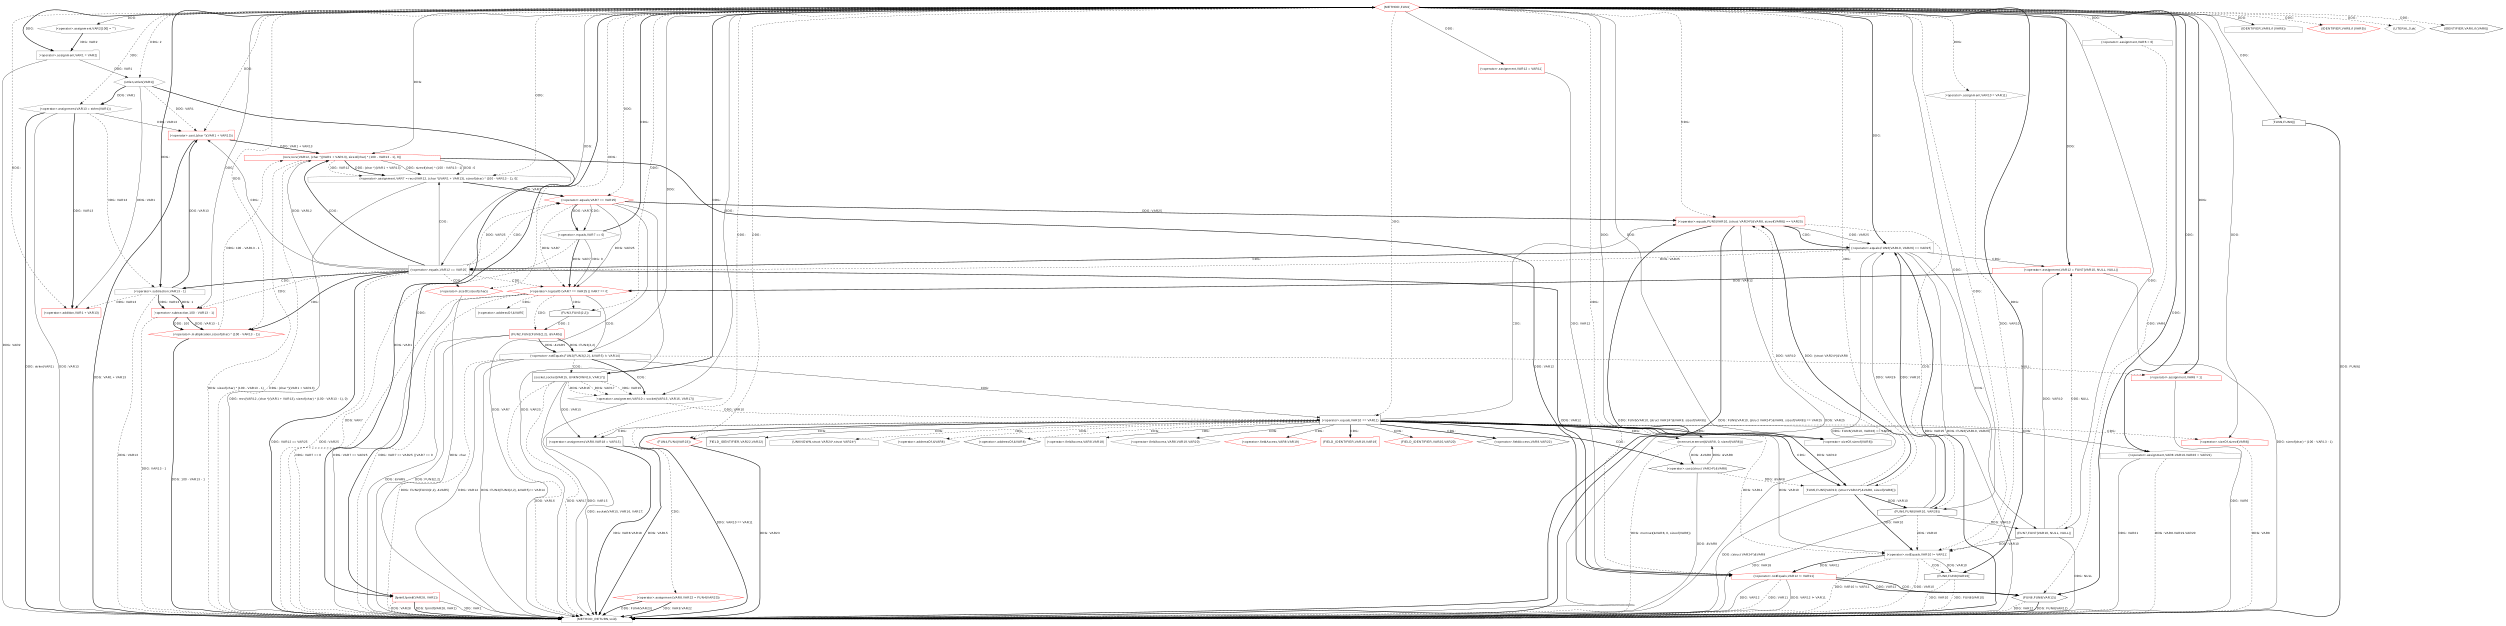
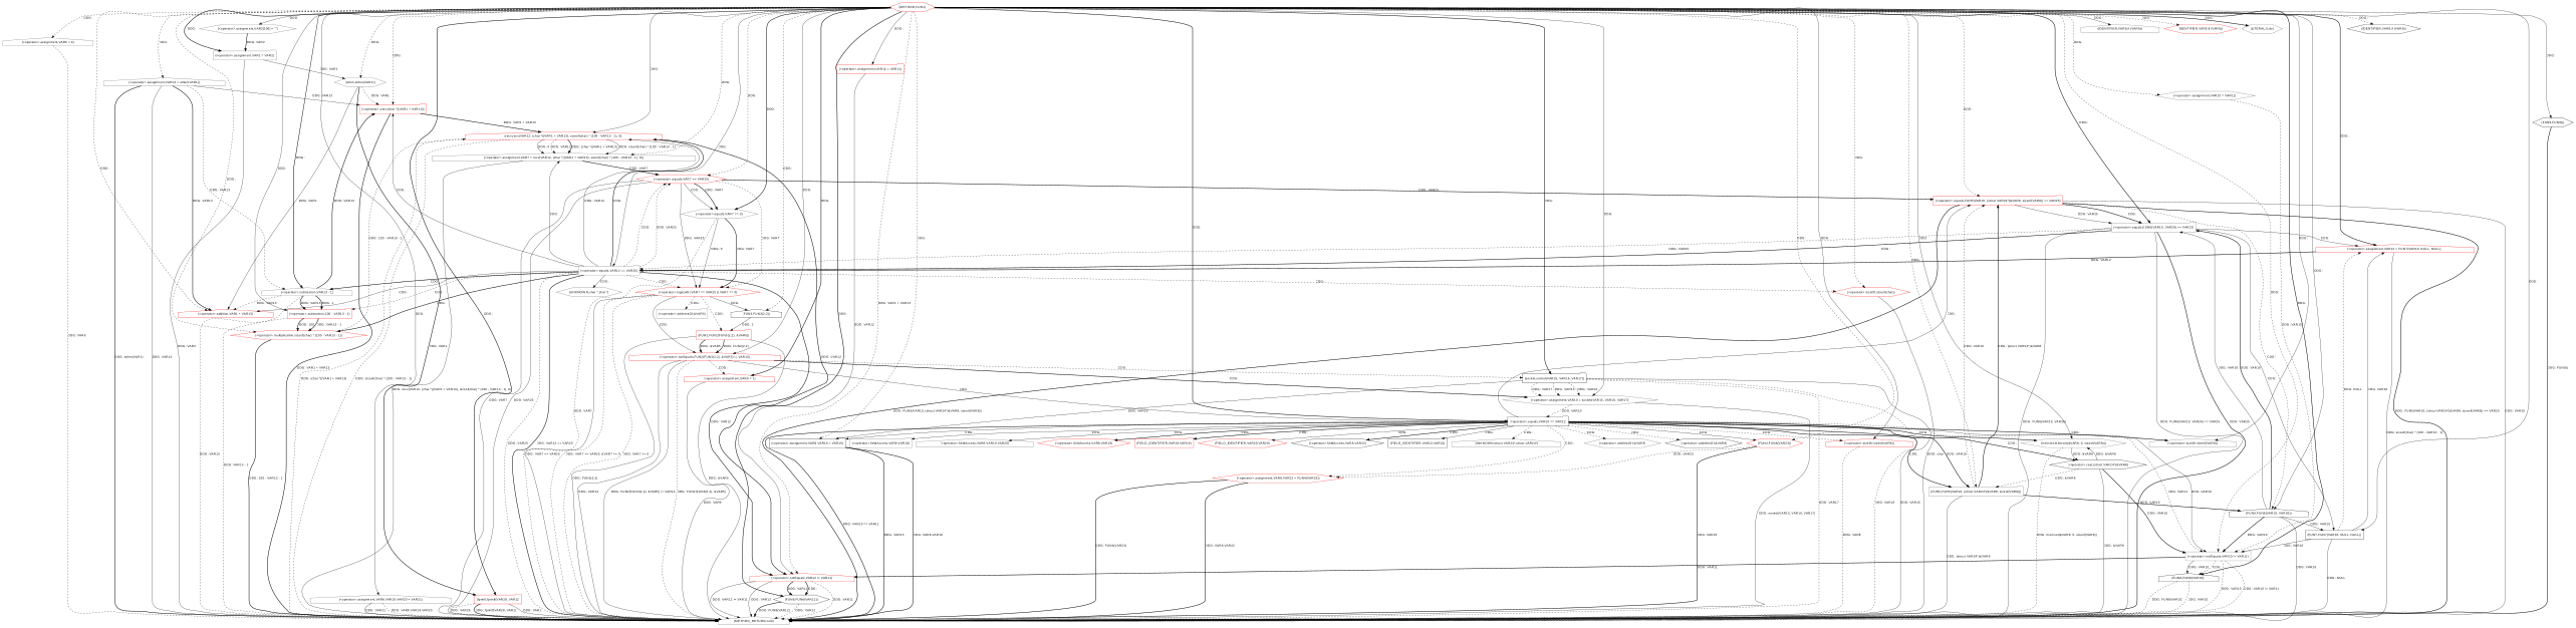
  digraph {
    fontname="Liberation Sans"
    node [color=gray40 fontname="Liberation Sans" shape=hexagon]
    edge [fontname="Liberation Sans" style=solid]
    n1 [color=red label="(METHOD,FUN1)"]
    n2 [label="(<operator>.assignment,VAR2[100] = \"\")"]
    n3 [label="(<operator>.assignment,VAR1 = VAR2)" shape=folder]
    n4 [label="(<operator>.assignment,VAR6 = 0)" shape=house]
    n5 [label="(<operator>.assignment,VAR10 = VAR11)"]
    n6 [color=red label="(<operator>.assignment,VAR12 = VAR11)" shape=folder]
-   n7 [label="(<operator>.assignment,VAR13 = strlen(VAR1))"]
+   n7 [label="(<operator>.assignment,VAR13 = strlen(VAR1))" shape=house]
    n8 [label="(strlen,strlen(VAR1))"]
-   n9 [label="(<operator>.notEquals,FUN2(FUN3(2,2), &VAR5) != VAR14)" shape=house]
+   n9 [color=red label="(<operator>.notEquals,FUN2(FUN3(2,2), &VAR5) != VAR14)" shape=house]
    n10 [color=black label="(FUN3,FUN3(2,2))" shape=house]
    n11 [color=red label="(<operator>.assignment,VAR6 = 1)" shape=house]
    n12 [label="(<operator>.assignment,VAR10 = socket(VAR15, VAR16, VAR17))"]
-   n13 [color=black label="(socket,socket(VAR15, UNKNOWN16, VAR17))" shape=folder]
+   n13 [color=black label="(socket,socket(VAR15, VAR16, VAR17))" shape=folder]
    n14 [color=black label="(<operator>.equals,VAR10 == VAR11)" shape=folder]
    n15 [label="(memset,memset(&VAR8, 0, sizeof(VAR8)))"]
    n16 [label="(<operator>.sizeOf,sizeof(VAR8))" shape=house]
    n17 [color=black label="(<operator>.assignment,VAR8.VAR18 = VAR15)" shape=folder]
    n18 [label="(<operator>.assignment,VAR8.VAR19.VAR20 = VAR21)" shape=house]
    n19 [color=red label="(FUN4,FUN4(VAR23))"]
    n20 [color=red label="(<operator>.equals,FUN5(VAR10, (struct VAR24*)&VAR8, sizeof(VAR8)) == VAR25)" shape=folder]
    n21 [label="(FUN5,FUN5(VAR10, (struct VAR24*)&VAR8, sizeof(VAR8)))" shape=folder]
    n22 [color=red label="(<operator>.sizeOf,sizeof(VAR8))" shape=house]
    n23 [label="(<operator>.equals,FUN6(VAR10, VAR26) == VAR25)" shape=folder]
    n24 [color=black label="(FUN6,FUN6(VAR10, VAR26))" shape=house]
    n25 [color=red label="(<operator>.assignment,VAR12 = FUN7(VAR10, NULL, NULL))" shape=house]
    n26 [color=black label="(FUN7,FUN7(VAR10, NULL, NULL))" shape=folder]
    n27 [label="(<operator>.equals,VAR12 == VAR25)" shape=folder]
    n28 [label="(<operator>.assignment,VAR7 = recv(VAR12, (char *)(VAR1 + VAR13), sizeof(char) * (100 - VAR13 - 1), 0))" shape=house]
    n29 [color=red label="(recv,recv(VAR12, (char *)(VAR1 + VAR13), sizeof(char) * (100 - VAR13 - 1), 0))" shape=house]
    n30 [color=red label="(<operator>.cast,(char *)(VAR1 + VAR13))" shape=folder]
-   n31 [color=red label="(<operator>.addition,VAR1 + VAR13)" shape=folder]
+   n31 [color=red label="(<operator>.addition,VAR1 + VAR13)" shape=house]
    n32 [color=red label="(<operator>.multiplication,sizeof(char) * (100 - VAR13 - 1))"]
    n33 [color=red label="(<operator>.sizeOf,sizeof(char))"]
    n34 [color=red label="(<operator>.subtraction,100 - VAR13 - 1)" shape=folder]
    n35 [label="(<operator>.subtraction,VAR13 - 1)" shape=house]
    n36 [color=red label="(<operator>.equals,VAR7 == VAR25)"]
    n37 [label="(<operator>.equals,VAR7 == 0)"]
    n38 [label="(IDENTIFIER,VAR9,if (VAR9))" shape=house]
    n39 [color=red label="(IDENTIFIER,VAR9,if (VAR9))"]
    n40 [label="(LITERAL,0,do)"]
    n41 [label="(<operator>.notEquals,VAR10 != VAR11)" shape=folder]
    n42 [color=black label="(FUN8,FUN8(VAR10))" shape=house]
    n43 [color=red label="(<operator>.notEquals,VAR12 != VAR11)" shape=house]
    n44 [color=black label="(FUN8,FUN8(VAR12))"]
    n45 [color=black label="(IDENTIFIER,VAR6,if (VAR6))"]
-   n46 [color=black label="(FUN9,FUN9())" shape=house]
+   n46 [color=black label="(FUN9,FUN9())"]
    n47 [color=red label="(fprintf,fprintf(VAR28, VAR1))" shape=folder]
    n48 [label="(METHOD_RETURN,void)" shape=house]
    n49 [color=red label="(FUN2,FUN2(FUN3(2,2), &VAR5))" shape=folder]
    n50 [color=red label="(<operator>.assignment,VAR8.VAR22 = FUN4(VAR23))"]
    n51 [color=black label="(<operator>.cast,(struct VAR24*)&VAR8)"]
    n52 [color=black label="(<operator>.addressOf,&VAR8)"]
    n53 [label="(<operator>.fieldAccess,VAR8.VAR18)" shape=folder]
-   n54 [label="(<operator>.fieldAccess,VAR8.VAR19.VAR20)"]
+   n54 [label="(<operator>.fieldAccess,VAR8.VAR19.VAR20)" shape=house]
    n55 [color=red label="(<operator>.fieldAccess,VAR8.VAR19)"]
    n56 [color=red label="(FIELD_IDENTIFIER,VAR19,VAR19)" shape=folder]
    n57 [color=red label="(FIELD_IDENTIFIER,VAR20,VAR20)"]
    n58 [color=black label="(<operator>.fieldAccess,VAR8.VAR22)"]
    n59 [color=black label="(FIELD_IDENTIFIER,VAR22,VAR22)" shape=folder]
    n60 [label="(UNKNOWN,struct VAR24*,struct VAR24*)" shape=house]
    n61 [label="(<operator>.addressOf,&VAR8)"]
    n62 [color=red label="(<operator>.logicalOr,VAR7 == VAR25 || VAR7 == 0)"]
+   n63 [label="(UNKNOWN,char *,char *)"]
    n64 [label="(<operator>.addressOf,&VAR5)" shape=folder]
    n1 -> n2 [label="DDG: "]
    n1 -> n3 [label="DDG: " style=bold]
    n1 -> n4 [label="DDG: " style=dashed]
    n1 -> n5 [label="DDG: " style=dashed]
    n1 -> n6 [label="DDG: "]
    n1 -> n7 [label="DDG: " style=dashed]
-   n1 -> n8 [label="DDG: 2" style=dashed]
+   n1 -> n8 [label="DDG: " style=dashed]
    n1 -> n9 [label="DDG: "]
    n1 -> n10 [label="DDG: " style=dashed]
    n1 -> n11 [label="DDG: " style=bold]
    n1 -> n12 [label="DDG: "]
    n1 -> n13 [label="DDG: " style=bold]
-   n1 -> n14 [label="DDG: " style=dashed]
+   n1 -> n14 [label="DDG: " style=bold]
    n1 -> n15 [label="DDG: "]
    n1 -> n16 [label="DDG: "]
    n1 -> n17 [label="DDG: " style=dashed]
-   n1 -> n18 [label="DDG: " style=bold]
+   n1 -> n18 [label="DDG: "]
    n1 -> n19 [label="DDG: " style=dashed]
    n1 -> n20 [label="DDG: " style=dashed]
    n1 -> n21 [label="DDG: " style=dashed]
    n1 -> n22 [label="DDG: "]
    n1 -> n23 [label="DDG: " style=bold]
    n1 -> n24 [label="DDG: "]
    n1 -> n25 [label="DDG: " style=bold]
    n1 -> n26 [label="DDG: "]
    n1 -> n27 [label="DDG: "]
    n1 -> n28 [label="DDG: " style=dashed]
    n1 -> n29 [label="DDG: "]
    n1 -> n30 [label="DDG: " style=dashed]
    n1 -> n31 [label="DDG: " style=dashed]
    n1 -> n32 [label="DDG: " style=dashed]
    n1 -> n33 [label="DDG: " style=dashed]
    n1 -> n34 [label="DDG: "]
    n1 -> n35 [label="DDG: " style=bold]
    n1 -> n36 [label="DDG: " style=dashed]
-   n37 -> n1 [label="DDG: " style=bold]
+   n1 -> n37 [label="DDG: " style=bold]
    n1 -> n38 [label="DDG: "]
    n1 -> n39 [label="DDG: " style=dashed]
-   n1 -> n40 [label="DDG: " style=dashed]
+   n1 -> n40 [label="DDG: " style=bold]
    n1 -> n41 [label="DDG: " style=dashed]
    n1 -> n42 [label="DDG: " style=bold]
-   n1 -> n43 [label="DDG: " style=dashed]
+   n1 -> n43 [label="DDG: VAR1 + VAR13" style=dashed]
    n1 -> n44 [label="DDG: " style=bold]
    n1 -> n45 [label="DDG: " style=dashed]
    n1 -> n46 [label="DDG: "]
    n1 -> n47 [label="DDG: " style=bold]
    n2 -> n3 [label="DDG: VAR2" style=bold]
    n3 -> n8 [label="DDG: VAR1"]
    n3 -> n48 [label="DDG: VAR2"]
-   n4 -> n44 [label="DDG: VAR6" style=dashed]
+   n4 -> n48 [label="DDG: VAR6" style=dashed]
    n5 -> n41 [label="DDG: VAR10" style=dashed]
    n6 -> n43 [label="DDG: VAR12"]
    n7 -> n30 [label="DDG: VAR13"]
    n7 -> n31 [label="DDG: VAR13" style=bold]
    n7 -> n35 [label="DDG: VAR13" style=dashed]
    n7 -> n48 [label="DDG: strlen(VAR1)" style=bold]
    n7 -> n48 [label="DDG: VAR13"]
-   n8 -> n7 [label="DDG: VAR1" style=bold]
    n8 -> n30 [label="DDG: VAR1" style=dashed]
    n8 -> n31 [label="DDG: VAR1"]
    n8 -> n47 [label="DDG: VAR1" style=bold]
-   n9 -> n11 [label="NULL: " style=dashed]
+   n9 -> n11 [label="CDG: " style=dashed]
    n9 -> n12 [label="CDG: " style=bold]
    n9 -> n13 [label="CDG: " style=dashed]
    n9 -> n14 [label="CDG: "]
    n9 -> n48 [label="DDG: FUN2(FUN3(2,2), &VAR5)" style=dashed]
    n9 -> n48 [label="DDG: VAR14"]
    n9 -> n48 [label="DDG: FUN2(FUN3(2,2), &VAR5) != VAR14"]
    n10 -> n49 [label="DDG: 2"]
    n11 -> n48 [label="DDG: VAR6"]
    n12 -> n14 [label="DDG: VAR10" style=dashed]
    n12 -> n48 [label="DDG: socket(VAR15, VAR16, VAR17)"]
    n13 -> n12 [label="DDG: VAR15" style=dashed]
    n13 -> n12 [label="DDG: VAR16" style=dashed]
    n13 -> n12 [label="DDG: VAR17" style=dashed]
    n13 -> n17 [label="DDG: VAR15"]
    n13 -> n48 [label="DDG: VAR17" style=dashed]
    n13 -> n48 [label="DDG: VAR15"]
    n13 -> n48 [label="DDG: VAR16" style=dashed]
    n14 -> n15 [label="CDG: " style=bold]
    n14 -> n16 [label="CDG: " style=bold]
    n14 -> n17 [label="CDG: "]
-   n14 -> n18 [label="CDG: "]
    n14 -> n19 [label="CDG: "]
    n14 -> n20 [label="CDG: "]
    n14 -> n21 [label="DDG: VAR10" style=bold]
    n14 -> n21 [label="CDG: " style=bold]
    n14 -> n22 [label="CDG: " style=dashed]
    n14 -> n41 [label="DDG: VAR10"]
    n14 -> n41 [label="DDG: VAR11" style=dashed]
    n14 -> n48 [label="DDG: VAR10 == VAR11" style=bold]
    n14 -> n50 [label="CDG: " style=dashed]
    n14 -> n51 [label="CDG: " style=bold]
    n14 -> n52 [label="CDG: " style=dashed]
    n14 -> n53 [label="CDG: "]
    n14 -> n54 [label="CDG: "]
-   n14 -> n55 [label="CDG: "]
+   n14 -> n55 [label="CDG: " style=bold]
    n14 -> n56 [label="CDG: " style=bold]
    n14 -> n57 [label="CDG: "]
    n14 -> n58 [label="CDG: " style=bold]
    n14 -> n59 [label="CDG: "]
    n14 -> n60 [label="CDG: " style=dashed]
    n14 -> n61 [label="CDG: " style=dashed]
    n15 -> n48 [label="DDG: memset(&VAR8, 0, sizeof(VAR8))" style=dashed]
    n15 -> n51 [label="DDG: &VAR8"]
    n17 -> n48 [label="DDG: VAR15" style=bold]
    n17 -> n48 [label="DDG: VAR8.VAR18" style=bold]
    n18 -> n48 [label="DDG: VAR21"]
    n18 -> n48 [label="DDG: VAR8.VAR19.VAR20" style=dashed]
    n19 -> n48 [label="DDG: VAR23" style=bold]
+   n19 -> n50 [label="DDG: VAR23" style=dashed]
    n20 -> n23 [label="DDG: VAR25"]
    n20 -> n23 [label="CDG: " style=bold]
    n20 -> n24 [label="CDG: " style=dashed]
    n20 -> n48 [label="DDG: FUN5(VAR10, (struct VAR24*)&VAR8, sizeof(VAR8))" style=bold]
    n20 -> n48 [label="DDG: FUN5(VAR10, (struct VAR24*)&VAR8, sizeof(VAR8)) == VAR25" style=bold]
    n20 -> n48 [label="DDG: VAR25"]
    n21 -> n20 [label="DDG: VAR10" style=dashed]
    n21 -> n20 [label="DDG: (struct VAR24*)&VAR8" style=bold]
    n21 -> n24 [label="DDG: VAR10" style=bold]
-   n21 -> n41 [label="DDG: VAR10" style=bold]
+   n51 -> n41 [label="DDG: VAR10" style=bold]
    n21 -> n48 [label="DDG: (struct VAR24*)&VAR8"]
    n22 -> n48 [label="DDG: VAR8" style=dashed]
    n23 -> n25 [label="CDG: "]
    n23 -> n26 [label="CDG: "]
    n23 -> n27 [label="DDG: VAR25" style=dashed]
    n23 -> n27 [label="CDG: " style=bold]
    n23 -> n48 [label="DDG: FUN6(VAR10, VAR26)"]
    n23 -> n48 [label="DDG: FUN6(VAR10, VAR26) == VAR25"]
    n23 -> n48 [label="DDG: VAR25" style=bold]
    n24 -> n23 [label="DDG: VAR10" style=bold]
    n24 -> n23 [label="DDG: VAR26"]
    n24 -> n26 [label="DDG: VAR10"]
-   n24 -> n41 [label="DDG: VAR10" style=dashed]
+   n24 -> n41 [label="DDG: VAR10" style=bold]
    n24 -> n48 [label="DDG: VAR26"]
-   n25 -> n62 [label="DDG: VAR12" style=bold]
+   n25 -> n27 [label="DDG: VAR12" style=bold]
    n25 -> n48 [label="DDG: sizeof(char) * (100 - VAR13 - 1)"]
    n26 -> n25 [label="DDG: VAR10"]
    n26 -> n25 [label="DDG: NULL" style=dashed]
    n26 -> n41 [label="DDG: VAR10"]
    n26 -> n48 [label="DDG: NULL"]
    n27 -> n28 [label="CDG: "]
    n27 -> n29 [label="DDG: VAR12"]
    n27 -> n29 [label="CDG: " style=bold]
    n27 -> n30 [label="CDG: "]
+   n27 -> n31 [label="CDG: "]
    n27 -> n32 [label="CDG: " style=bold]
    n27 -> n33 [label="CDG: " style=dashed]
    n27 -> n34 [label="CDG: " style=dashed]
    n27 -> n35 [label="CDG: " style=bold]
    n27 -> n36 [label="DDG: VAR25" style=dashed]
    n27 -> n36 [label="CDG: " style=dashed]
    n27 -> n43 [label="DDG: VAR12" style=bold]
    n27 -> n48 [label="DDG: VAR25" style=dashed]
    n27 -> n48 [label="DDG: VAR12 == VAR25" style=bold]
    n27 -> n62 [label="CDG: " style=dashed]
+   n27 -> n63 [label="CDG: "]
    n28 -> n36 [label="DDG: VAR7" style=bold]
    n28 -> n48 [label="DDG: recv(VAR12, (char *)(VAR1 + VAR13), sizeof(char) * (100 - VAR13 - 1), 0)"]
    n29 -> n28 [label="DDG: VAR12" style=dashed]
    n29 -> n28 [label="DDG: (char *)(VAR1 + VAR13)" style=bold]
    n29 -> n28 [label="DDG: sizeof(char) * (100 - VAR13 - 1)"]
    n29 -> n28 [label="DDG: 0"]
    n29 -> n43 [label="DDG: VAR12" style=bold]
    n29 -> n48 [label="DDG: (char *)(VAR1 + VAR13)" style=dashed]
    n29 -> n48 [label="DDG: sizeof(char) * (100 - VAR13 - 1)" style=dashed]
    n30 -> n29 [label="DDG: VAR1 + VAR13" style=bold]
    n30 -> n48 [label="DDG: VAR1 + VAR13" style=bold]
    n32 -> n29 [label="DDG: 100 - VAR13 - 1" style=dashed]
    n32 -> n48 [label="DDG: 100 - VAR13 - 1" style=bold]
    n33 -> n48 [label="DDG: char"]
    n34 -> n32 [label="DDG: 100" style=bold]
    n34 -> n32 [label="DDG: VAR13 - 1" style=bold]
    n34 -> n48 [label="DDG: VAR13 - 1" style=dashed]
    n35 -> n30 [label="DDG: VAR13" style=bold]
    n35 -> n31 [label="DDG: VAR13" style=dashed]
    n35 -> n34 [label="DDG: VAR13" style=bold]
    n35 -> n34 [label="DDG: 1" style=bold]
    n35 -> n48 [label="DDG: VAR13" style=dashed]
    n36 -> n20 [label="DDG: VAR25" style=bold]
    n36 -> n37 [label="DDG: VAR7" style=bold]
    n36 -> n37 [label="CDG: "]
    n36 -> n48 [label="DDG: VAR7"]
    n36 -> n48 [label="DDG: VAR25"]
    n36 -> n62 [label="DDG: VAR7" style=dashed]
    n36 -> n62 [label="DDG: VAR25"]
    n37 -> n48 [label="DDG: VAR7" style=dashed]
    n37 -> n62 [label="DDG: VAR7" style=bold]
    n37 -> n62 [label="DDG: 0"]
    n41 -> n42 [label="DDG: VAR10"]
    n41 -> n42 [label="CDG: " style=dashed]
    n41 -> n43 [label="DDG: VAR11" style=bold]
    n41 -> n48 [label="DDG: VAR10" style=dashed]
    n41 -> n48 [label="DDG: VAR10 != VAR11" style=dashed]
    n42 -> n48 [label="DDG: FUN8(VAR10)" style=dashed]
    n42 -> n48 [label="DDG: VAR10" style=dashed]
    n43 -> n44 [label="DDG: VAR12" style=bold]
    n43 -> n44 [label="CDG: " style=bold]
    n43 -> n48 [label="DDG: VAR12"]
    n43 -> n48 [label="DDG: VAR11" style=dashed]
    n43 -> n48 [label="DDG: VAR12 != VAR11"]
    n44 -> n48 [label="DDG: VAR12" style=dashed]
    n44 -> n48 [label="DDG: FUN8(VAR12)" style=bold]
    n46 -> n48 [label="DDG: FUN9()" style=bold]
    n47 -> n48 [label="DDG: VAR1"]
    n47 -> n48 [label="DDG: VAR28" style=dashed]
    n47 -> n48 [label="DDG: fprintf(VAR28, VAR1)" style=bold]
    n49 -> n9 [label="DDG: FUN3(2,2)" style=bold]
    n49 -> n9 [label="DDG: &VAR5" style=bold]
    n49 -> n48 [label="DDG: &VAR5"]
    n49 -> n48 [label="DDG: FUN3(2,2)"]
    n50 -> n48 [label="DDG: VAR8.VAR22" style=bold]
    n50 -> n48 [label="DDG: FUN4(VAR23)" style=bold]
    n51 -> n15 [label="DDG: &VAR8"]
    n51 -> n21 [label="DDG: &VAR8" style=dashed]
    n51 -> n48 [label="DDG: &VAR8"]
    n62 -> n9 [label="CDG: "]
    n62 -> n10 [label="CDG: "]
    n62 -> n48 [label="DDG: VAR7 == VAR25"]
    n62 -> n48 [label="DDG: VAR7 == VAR25 || VAR7 == 0" style=dashed]
    n62 -> n48 [label="DDG: VAR7 == 0" style=dashed]
    n62 -> n49 [label="CDG: " style=dashed]
    n62 -> n64 [label="CDG: " style=dashed]
  }
